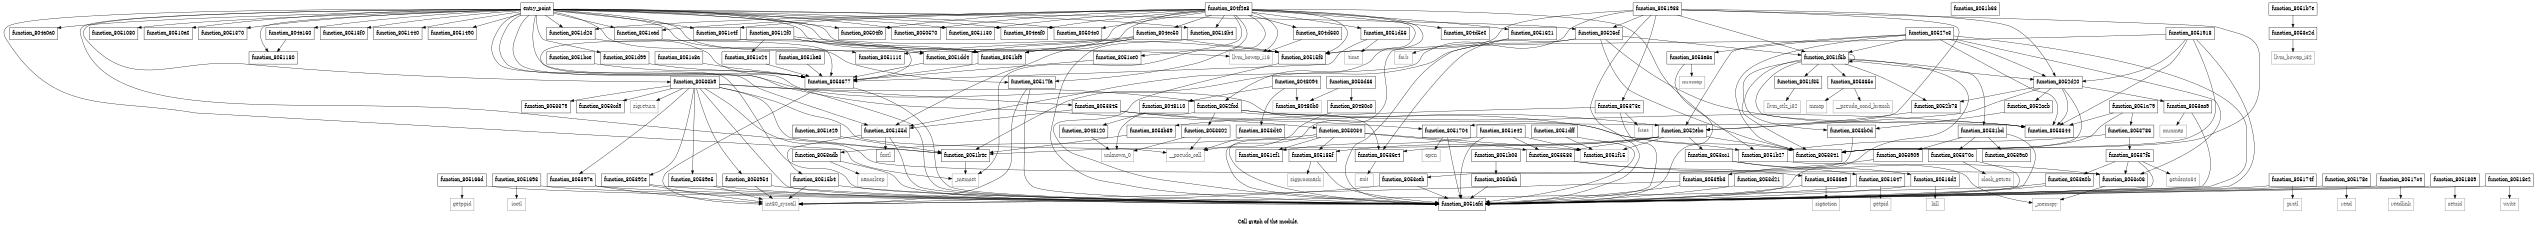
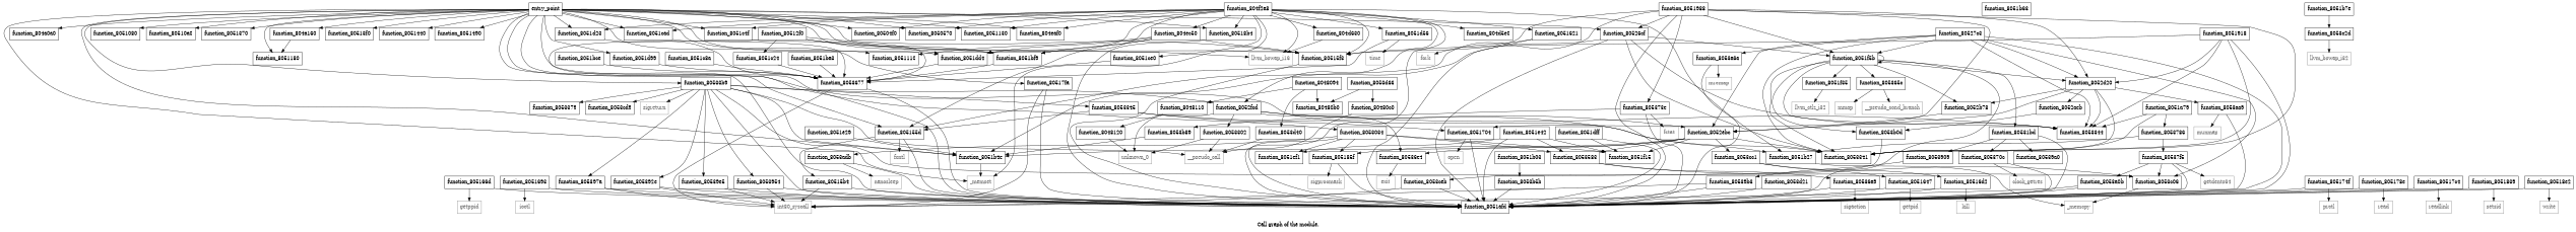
  digraph {
    label="Call graph of the module."
    node [shape=record]
    n1 [label="{function_805166d}"]
    n2 [label="{function_8051afd}"]
    n3 [color=gray50 fontcolor=gray50 label="{getppid}"]
    n4 [label="{function_8051693}"]
    n5 [color=gray50 fontcolor=gray50 label="{ioctl}"]
    n6 [label="{function_8053379}"]
    n7 [label="{function_8051b4e}"]
    n8 [color=gray50 fontcolor=gray50 label="{_memset}"]
    n9 [label="{function_8051ef1}"]
    n10 [label="{function_8051b63}"]
-   n11 [label="{function_8051f15}" color=gray50]
+   n11 [label="{function_8051f15}"]
    n12 [label="{function_8051b7e}"]
    n13 [label="{function_8053c2d}"]
    n14 [color=gray50 fontcolor=gray50 label="{llvm_bswap_i32}"]
    n15 [label="{function_8051f35}"]
    n16 [color=gray50 fontcolor=gray50 label="{llvm_ctlz_i32}"]
    n17 [label="{function_8051ba3}"]
    n18 [label="{function_8053677}"]
    n19 [color=gray50 fontcolor=gray50 label="{int80_syscall}"]
    n20 [label="{function_8051f5b}"]
    n21 [label="{function_8053344}"]
    n22 [label="{function_8052b78}"]
    n23 [label="{function_8052d20}"]
    n24 [label="{function_8053341}"]
    n25 [label="{function_805365c}"]
    n26 [label="{function_8053b0d}"]
    n27 [label="{function_80531bd}"]
    n28 [label="{function_8052ebc}"]
    n29 [label="{function_8052aeb}"]
    n30 [label="{function_8053aa9}"]
    n31 [color=gray50 fontcolor=gray50 label="{mmap}"]
    n32 [color=gray50 fontcolor=gray50 label="{__pseudo_cond_branch}"]
    n33 [label="{function_8053ceb}"]
    n34 [label="{function_8051bce}"]
    n35 [label="{function_80526cf}"]
    n36 [label="{function_80527c3}"]
    n37 [label="{function_8053a6a}"]
    n38 [label="{function_8053c06}"]
    n39 [label="{function_805185f}"]
    n40 [label="{function_8053583}"]
    n41 [label="{function_80536e4}"]
    n42 [label="{function_8053cc1}"]
    n43 [color=gray50 fontcolor=gray50 label="{mremap}"]
    n44 [color=gray50 fontcolor=gray50 label="{_memcpy}"]
    n45 [label="{function_8051bf9}"]
    n46 [label="{function_8051c24}"]
    n47 [label="{function_805370c}"]
    n48 [label="{function_8053909}"]
    n49 [label="{function_80539a0}"]
    n50 [color=gray50 fontcolor=gray50 label="{munmap}"]
    n51 [label="{function_8051c4f}"]
    n52 [label="{function_8051b03}"]
    n53 [label="{function_8053b5b}"]
    n54 [label="{function_80516d2}"]
    n55 [color=gray50 fontcolor=gray50 label="{kill}"]
    n56 [label="{function_8051704}"]
    n57 [color=gray50 fontcolor=gray50 label="{open}"]
    n58 [label="{function_805174f}"]
    n59 [color=gray50 fontcolor=gray50 label="{prctl}"]
    n60 [label="{function_8051dd4}"]
    n61 [label="{function_805178e}"]
    n62 [color=gray50 fontcolor=gray50 label="{read}"]
    n63 [label="{function_8053345}"]
    n64 [label="{function_805155d}"]
-   n65 [color=black fontcolor=gray50 label="{fcntl}"]
+   n65 [color=gray50 fontcolor=gray50 label="{fcntl}"]
    n66 [label="{function_80515b4}"]
    n67 [label="{function_80517c4}"]
    n68 [color=gray50 fontcolor=gray50 label="{readlink}"]
    n69 [label="{function_80517fa}"]
    n70 [label="{function_8051839}"]
    n71 [color=gray50 fontcolor=gray50 label="{setsid}"]
    n72 [color=gray50 fontcolor=gray50 label="{sigprocmask}"]
    n73 [label="{function_80518b4}"]
    n74 [color=gray50 fontcolor=gray50 label="{time}"]
    n75 [label="{function_80518e2}"]
    n76 [color=gray50 fontcolor=gray50 label="{write}"]
    n77 [label="{function_8051918}"]
    n78 [label="{function_80515f3}"]
    n79 [label="{function_8051c8a}"]
    n80 [label="{function_80536a9}"]
    n81 [color=gray50 fontcolor=gray50 label="{exit}"]
    n82 [label="{function_8051647}"]
    n83 [label="{function_8051dff}"]
    n84 [label="{function_8051cad}"]
    n85 [label="{function_8051e29}"]
    n86 [label="{function_8051988}"]
    n87 [label="{function_805373e}"]
    n88 [label="{function_8053b89}"]
    n89 [color=gray50 fontcolor=gray50 label="{fstat}"]
    n90 [label="{function_8051a79}"]
    n91 [label="{function_8053786}"]
    n92 [label="{function_8051b27}"]
    n93 [label="{function_80537f5}"]
    n94 [label="{function_8051ce0}"]
    n95 [label="{function_8052fcd}"]
    n96 [color=gray50 fontcolor=gray50 label="{unknown_0}"]
    n97 [label="{function_8053302}"]
    n98 [color=gray50 fontcolor=gray50 label="{__pseudo_call}"]
    n99 [label="{function_8051d23}"]
    n100 [label="{function_8053034}"]
    n101 [label="{function_8053adb}"]
    n102 [color=gray50 fontcolor=gray50 label="{nanosleep}"]
    n103 [label="{function_8051d56}"]
    n104 [label="{function_8051e42}"]
    n105 [color=gray50 fontcolor=gray50 label="{clock_getres}"]
    n106 [label="{function_80539b3}"]
    n107 [label="{function_8051d99}"]
    n108 [color=gray50 fontcolor=gray50 label="{getpid}"]
    n109 [label="{function_80533b9}"]
    n110 [label="{function_805392e}"]
    n111 [label="{function_8053954}"]
    n112 [label="{function_805397a}"]
    n113 [label="{function_80539e5}"]
    n114 [label="{function_8053cd9}"]
    n115 [color=gray50 fontcolor=gray50 label="{sigreturn}"]
    n116 [color=gray50 fontcolor=gray50 label="{sigaction}"]
    n117 [label="{function_8053a0b}"]
    n118 [color=gray50 fontcolor=gray50 label="{getdents64}"]
    n119 [label="{function_8053d21}"]
    n120 [label="{function_8053d40}"]
    n121 [label="{function_8053d66}"]
-   n122 [label="{function_80480b0}" color=gray50]
+   n122 [label="{function_80480b0}"]
    n123 [label="{function_80480c0}"]
    n124 [color=gray50 fontcolor=gray50 label="{llvm_bswap_i16}"]
    n125 [color=gray50 fontcolor=gray50 label="{fork}"]
    n126 [label="{function_8048094}"]
    n127 [label="{function_8048110}"]
    n128 [label="{function_8048120}"]
    n129 [label="{entry_point}"]
    n130 [label="{function_804a0a0}"]
    n131 [label="{function_804a160}"]
    n132 [label="{function_804eaf0}"]
-   n133 [label="{function_80504c0}"]
    n134 [label="{function_80504f0}"]
    n135 [label="{function_8050570}"]
    n136 [label="{function_8051080}"]
    n137 [label="{function_80510a0}"]
    n138 [label="{function_8051110}"]
    n139 [label="{function_8051130}"]
    n140 [label="{function_8051180}"]
    n141 [label="{function_8051370}"]
    n142 [label="{function_80513f0}"]
    n143 [label="{function_8051440}"]
    n144 [label="{function_8051490}"]
    n145 [label="{function_804d5e0}"]
    n146 [label="{function_804d630}"]
    n147 [label="{function_804ec50}"]
    n148 [label="{function_804f2a8}"]
    n149 [label="{function_8051621}"]
    n150 [label="{function_80512f0}"]
    n1 -> n2
    n1 -> n3
    n4 -> n2
    n4 -> n5
    n7 -> n8
    n12 -> n13
    n13 -> n14
    n15 -> n16
    n17 -> n18
    n18 -> n2
    n18 -> n19
    n20 -> n2
    n20 -> n15
    n20 -> n20
    n20 -> n21
    n20 -> n22
    n20 -> n23
    n20 -> n24
    n20 -> n25
    n20 -> n26
    n20 -> n27
    n22 -> n28
    n23 -> n21
    n23 -> n22
    n23 -> n24
    n23 -> n28
    n23 -> n29
    n23 -> n30
    n25 -> n31
    n25 -> n32
    n26 -> n33
    n27 -> n2
    n27 -> n47
    n27 -> n48
    n27 -> n49
    n28 -> n7
    n28 -> n11
    n28 -> n24
    n28 -> n39
    n28 -> n40
    n28 -> n41
    n28 -> n42
    n29 -> n26
    n30 -> n2
    n30 -> n50
    n33 -> n2
    n33 -> n19
    n34 -> n18
-   n35 -> n41
+   n35 -> n2
    n35 -> n7
    n35 -> n20
    n35 -> n21
    n35 -> n24
    n36 -> n2
    n36 -> n20
    n36 -> n21
    n36 -> n23
    n36 -> n24
    n36 -> n28
    n36 -> n37
    n36 -> n38
    n37 -> n2
    n37 -> n43
    n38 -> n44
    n39 -> n2
    n39 -> n72
    n40 -> n38
    n40 -> n80
    n41 -> n81
    n42 -> n54
    n42 -> n82
    n45 -> n18
    n46 -> n18
    n47 -> n2
    n47 -> n105
    n48 -> n106
    n51 -> n18
    n52 -> n53
    n53 -> n2
    n54 -> n2
    n54 -> n55
    n56 -> n2
    n56 -> n57
    n58 -> n2
    n58 -> n59
    n60 -> n18
    n61 -> n2
    n61 -> n62
    n63 -> n28
    n63 -> n56
    n63 -> n64
    n64 -> n2
    n64 -> n65
    n64 -> n66
    n66 -> n2
    n66 -> n19
    n67 -> n2
    n67 -> n68
    n69 -> n2
    n69 -> n19
    n70 -> n2
    n70 -> n71
    n73 -> n2
    n75 -> n2
    n75 -> n76
    n77 -> n2
    n77 -> n21
    n77 -> n23
    n77 -> n24
    n77 -> n78
    n78 -> n2
    n79 -> n18
    n80 -> n2
    n80 -> n116
    n82 -> n2
    n82 -> n108
    n83 -> n2
    n83 -> n11
    n84 -> n18
    n85 -> n7
    n86 -> n2
    n86 -> n20
    n86 -> n23
    n86 -> n24
    n86 -> n35
    n86 -> n56
    n86 -> n64
    n86 -> n78
    n86 -> n87
    n87 -> n2
    n87 -> n88
    n87 -> n89
    n88 -> n7
    n90 -> n21
    n90 -> n24
    n90 -> n91
    n91 -> n92
    n91 -> n93
    n92 -> n44
    n93 -> n2
    n93 -> n38
    n93 -> n117
    n93 -> n118
    n94 -> n18
    n95 -> n21
    n95 -> n24
    n95 -> n41
    n95 -> n96
    n95 -> n97
    n97 -> n96
    n97 -> n98
    n99 -> n18
    n100 -> n2
    n100 -> n9
    n100 -> n11
    n100 -> n39
    n100 -> n40
    n100 -> n101
    n101 -> n2
    n101 -> n102
    n103 -> n18
    n103 -> n74
    n104 -> n2
    n104 -> n9
    n104 -> n11
    n104 -> n40
    n106 -> n2
    n106 -> n19
    n107 -> n18
    n109 -> n2
    n109 -> n6
    n109 -> n7
    n109 -> n38
    n109 -> n63
    n109 -> n95
    n109 -> n98
    n109 -> n110
    n109 -> n111
    n109 -> n112
    n109 -> n113
    n109 -> n114
    n109 -> n115
    n110 -> n2
    n110 -> n19
    n111 -> n2
    n111 -> n19
    n112 -> n2
    n112 -> n19
    n113 -> n2
    n113 -> n19
    n117 -> n2
    n117 -> n19
    n119 -> n2
    n120 -> n98
    n121 -> n122
    n121 -> n123
    n123 -> n98
    n126 -> n120
    n126 -> n122
    n126 -> n127
    n127 -> n128
    n128 -> n96
    n129 -> n2
    n129 -> n7
    n129 -> n8
    n129 -> n35
    n129 -> n45
    n129 -> n51
    n129 -> n60
    n129 -> n64
    n129 -> n69
    n129 -> n73
    n129 -> n78
    n129 -> n84
    n129 -> n92
    n129 -> n99
    n129 -> n100
    n129 -> n107
    n129 -> n109
    n129 -> n124
    n129 -> n130
    n129 -> n131
    n129 -> n132
-   n129 -> n133
    n129 -> n134
    n129 -> n135
    n129 -> n136
    n129 -> n137
    n129 -> n138
    n129 -> n139
    n129 -> n140
    n129 -> n141
    n129 -> n142
    n129 -> n143
    n129 -> n144
    n131 -> n140
    n146 -> n124
    n147 -> n45
    n147 -> n60
    n147 -> n64
    n147 -> n78
    n147 -> n138
    n148 -> n2
    n148 -> n8
    n148 -> n45
    n148 -> n51
    n148 -> n60
-   n148 -> n69
    n148 -> n73
    n148 -> n78
    n148 -> n84
    n148 -> n92
    n148 -> n94
    n148 -> n95
    n148 -> n99
    n148 -> n103
    n148 -> n124
    n148 -> n132
-   n148 -> n133
    n148 -> n134
    n148 -> n135
    n148 -> n139
    n148 -> n145
    n148 -> n146
    n148 -> n147
    n148 -> n149
    n149 -> n2
    n149 -> n125
    n150 -> n2
    n150 -> n45
    n150 -> n46
    n150 -> n60
    n150 -> n78
  }
